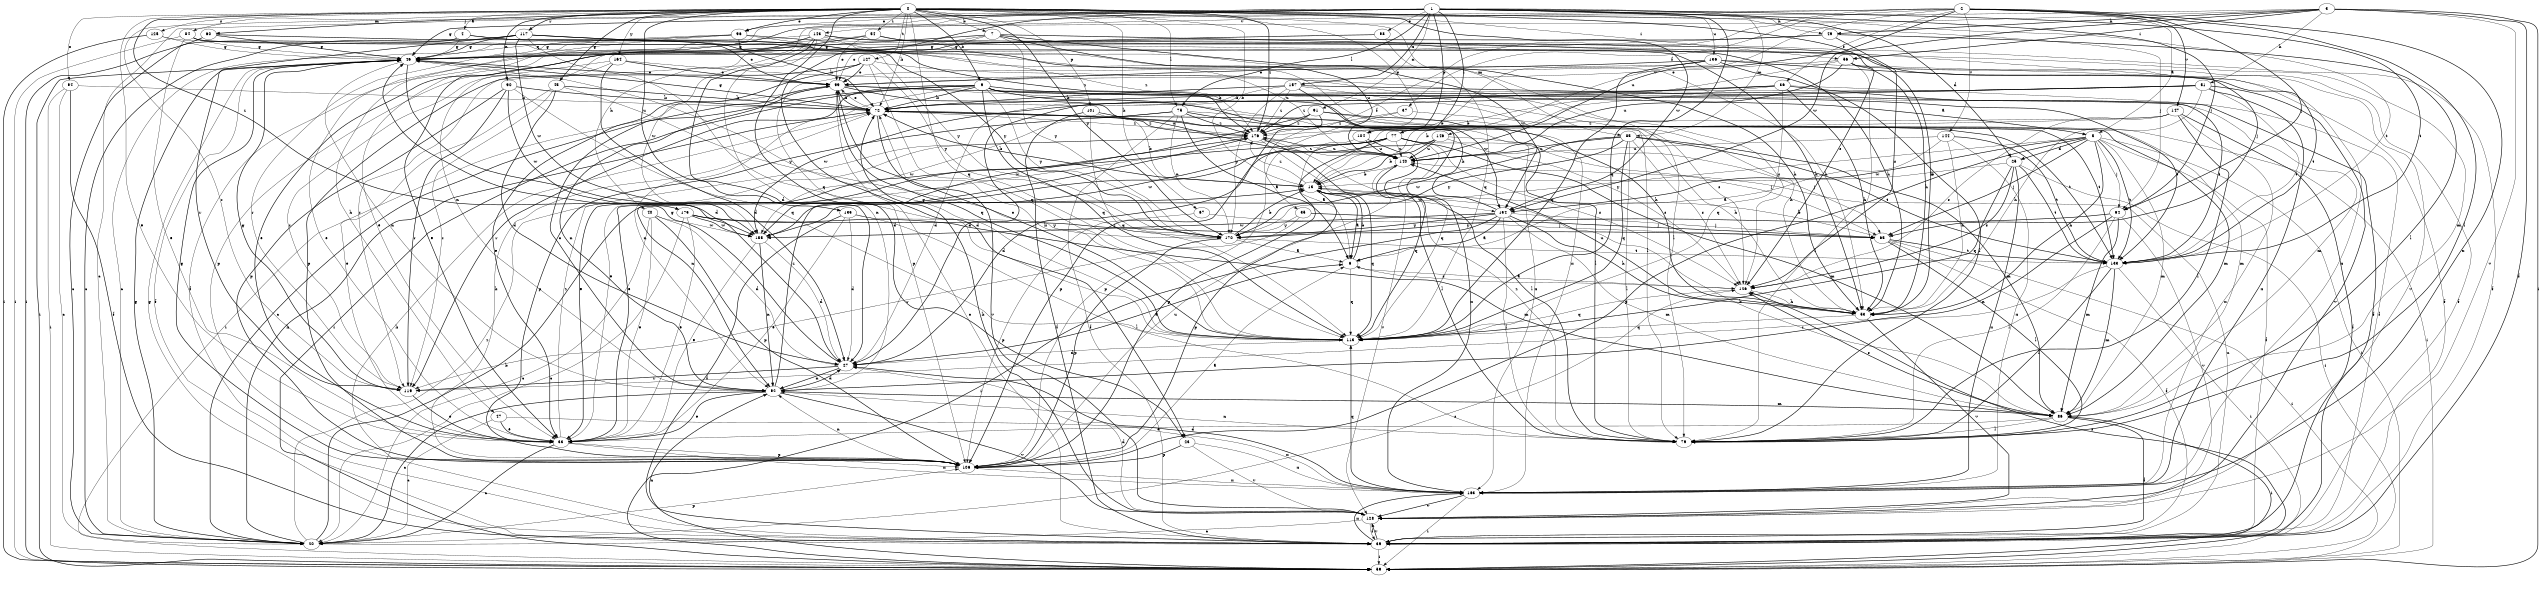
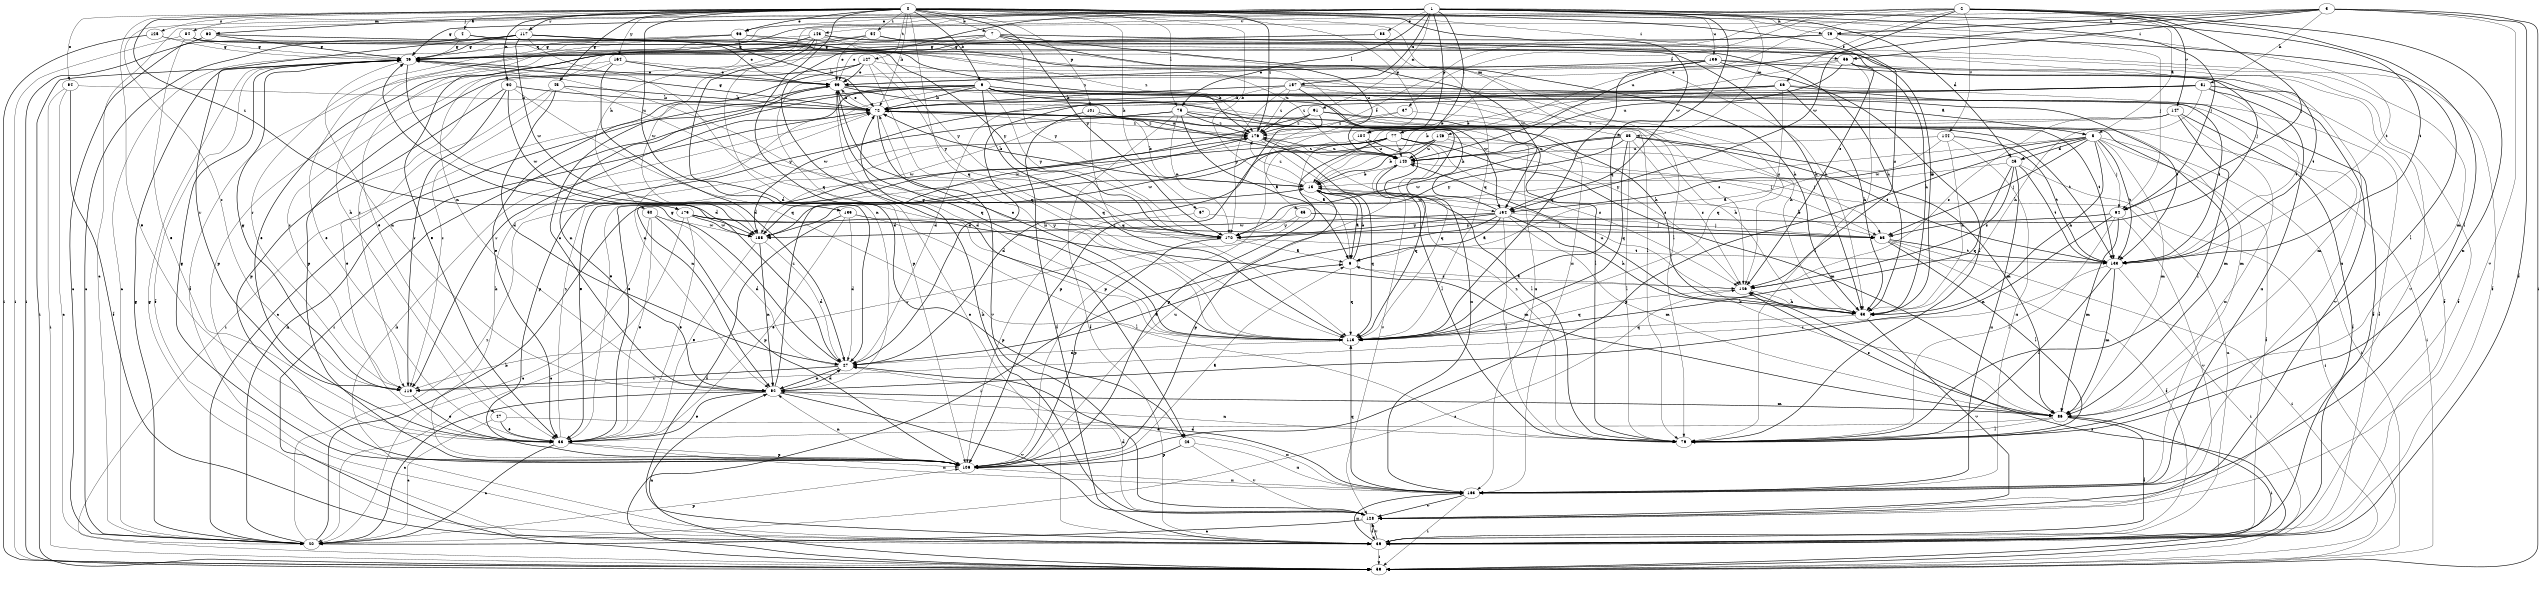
  strict digraph {
    edge [style=solid]
    0
    4
    7
    9
    13
    23
    33
    45
    54
    56
    60
    64
    67
    72
    75
    84
    85
    90
    94
    96
    101
    104
    113
    117
    125
    126
    127
    133
    135
    154
    164
    170
    175
    176
    46
    20
    163
    99
    119
    39
    140
    53
    92
    5
    59
    86
    106
    6
    n49 [label=128]
    27
    79
    65
    155
    1
    25
    47
    49
    77
    91
    98
    136
    157
    2
    35
    36
    37
    143
    144
    146
    147
    3
-   50 [label=40]
+   50
    51
    0 -> 4 [label=a]
    0 -> 7 [label=b]
    0 -> 9 [label=b style=bold]
    0 -> 13 [label=b]
    0 -> 23 [label=d style=bold]
    0 -> 33 [label=e]
    0 -> 45 [label=g style=bold]
    0 -> 54 [label=i]
    0 -> 56 [label=i]
    0 -> 60 [label=j style=bold]
    0 -> 64 [label=j]
    0 -> 67 [label=k]
    0 -> 72 [label=k]
    0 -> 75 [label=l]
    0 -> 84 [label=m]
    0 -> 85 [label=m]
    0 -> 90 [label=n style=bold]
    0 -> 94 [label=o]
    0 -> 96 [label=o style=bold]
    0 -> 101 [label=p]
    0 -> 104 [label=p]
    0 -> 113 [label=q]
    0 -> 117 [label=r style=bold]
    0 -> 125 [label=s]
    0 -> 126 [label=s style=bold]
    0 -> 127 [label=t]
    0 -> 133 [label=t]
    0 -> 135 [label=u style=bold]
    0 -> 154 [label=w style=bold]
    0 -> 164 [label=y]
    0 -> 170 [label=y style=bold]
    0 -> 175 [label=z style=bold]
    0 -> 176 [label=z style=bold]
    4 -> 46 [label=g]
    4 -> 20 [label=c style=bold]
    4 -> 163 [label=x]
    4 -> 99 [label=o style=bold]
    7 -> 154 [label=w style=bold]
    7 -> 170 [label=y]
    7 -> 46 [label=g style=bold]
    7 -> 119 [label=r]
    7 -> 39 [label=f]
    7 -> 140 [label=u style=bold]
    7 -> 53 [label=h style=bold]
    9 -> 72 [label=k style=bold]
    9 -> 113 [label=q style=bold]
    9 -> 126 [label=s]
    9 -> 133 [label=t style=bold]
    9 -> 154 [label=w style=bold]
    9 -> 170 [label=y]
    9 -> 20 [label=c style=bold]
    9 -> 119 [label=r style=bold]
    9 -> 92 [label=n]
    9 -> 5 [label=a style=bold]
    9 -> 59 [label=i style=bold]
    9 -> 86 [label=m]
    13 -> 72 [label=k style=bold]
    13 -> 113 [label=q style=bold]
    13 -> 154 [label=w]
    13 -> 176 [label=z]
    13 -> 106 [label=p style=bold]
    13 -> 6 [label=a style=bold]
    23 -> 163 [label=x]
    23 -> 106 [label=p style=bold]
    23 -> n49 [label=v]
    33 -> 176 [label=z]
    33 -> 20 [label=c style=bold]
    33 -> 163 [label=x]
    33 -> 106 [label=p]
    45 -> 33 [label=e]
    45 -> 72 [label=k style=bold]
    45 -> 170 [label=y]
    45 -> 119 [label=r]
    45 -> 27 [label=d style=bold]
    54 -> 33 [label=e style=bold]
    54 -> 46 [label=g]
    54 -> 99 [label=o]
    54 -> 53 [label=h style=bold]
    54 -> 79 [label=l]
    56 -> 13 [label=b]
    56 -> 99 [label=o]
    56 -> 39 [label=f]
    56 -> 140 [label=u style=bold]
    56 -> 53 [label=h style=bold]
    56 -> n49 [label=v]
    56 -> 79 [label=l]
    60 -> 176 [label=z style=bold]
    60 -> 46 [label=g style=bold]
    60 -> 59 [label=i style=bold]
    64 -> 170 [label=y style=bold]
    64 -> 92 [label=n style=bold]
    64 -> 86 [label=m style=bold]
    64 -> n49 [label=v]
    64 -> 79 [label=l]
    67 -> 106 [label=p]
    67 -> 65 [label=j]
    72 -> 176 [label=z]
    72 -> 46 [label=g style=bold]
    72 -> 163 [label=x style=bold]
    72 -> 99 [label=o]
    72 -> 86 [label=m style=bold]
    72 -> n49 [label=v style=bold]
    75 -> 133 [label=t style=bold]
    75 -> 170 [label=n]
    75 -> 176 [label=z style=bold]
    75 -> 39 [label=f]
    75 -> 86 [label=m]
    75 -> 106 [label=p style=bold]
    75 -> 6 [label=a style=bold]
    75 -> 155 [label=w]
    84 -> 33 [label=e]
    84 -> 170 [label=y]
    84 -> 46 [label=g]
    84 -> 59 [label=i]
    84 -> 65 [label=j style=bold]
    85 -> 113 [label=q style=bold]
    85 -> 126 [label=s]
    85 -> 133 [label=t style=bold]
    85 -> 170 [label=y style=bold]
    85 -> 140 [label=u style=bold]
    85 -> 86 [label=m style=bold]
    85 -> 79 [label=l]
    85 -> 155 [label=w style=bold]
    90 -> 72 [label=k style=bold]
    90 -> 113 [label=q]
    90 -> 119 [label=r style=bold]
    90 -> 106 [label=p style=bold]
    90 -> 155 [label=w style=bold]
    94 -> 72 [label=k]
    94 -> 20 [label=c]
    94 -> 39 [label=f style=bold]
    94 -> 59 [label=i]
    96 -> 33 [label=e]
    96 -> 72 [label=k style=bold]
    96 -> 176 [label=z]
    96 -> 46 [label=q]
    96 -> 20 [label=c]
    96 -> 163 [label=x]
    96 -> 119 [label=r]
    96 -> 53 [label=h]
    101 -> 13 [label=b]
    101 -> 113 [label=q]
    101 -> 176 [label=z style=bold]
    101 -> 39 [label=f style=bold]
    104 -> 140 [label=u style=bold]
    104 -> 6 [label=a]
    104 -> 79 [label=l style=bold]
    113 -> 72 [label=k]
    113 -> 46 [label=g]
    113 -> 99 [label=o style=bold]
    113 -> 27 [label=d]
    117 -> 113 [label=q]
    117 -> 170 [label=y style=bold]
    117 -> 46 [label=g style=bold]
    117 -> 20 [label=c style=bold]
    117 -> 119 [label=r style=bold]
    117 -> 53 [label=h style=bold]
    117 -> 155 [label=w style=bold]
    125 -> 46 [label=g]
    125 -> 59 [label=i style=bold]
    125 -> 86 [label=m]
    126 -> 113 [label=q]
    126 -> 53 [label=h]
    126 -> 6 [label=a]
    127 -> 33 [label=e style=bold]
    127 -> 113 [label=q]
    127 -> 170 [label=y]
    127 -> 99 [label=o style=bold]
    127 -> 106 [label=p style=bold]
    127 -> 79 [label=l]
    133 -> 119 [label=r]
    133 -> 59 [label=i]
    133 -> 86 [label=m style=bold]
    133 -> 79 [label=l style=bold]
    135 -> 33 [label=e]
    135 -> 170 [label=y]
    135 -> 39 [label=f style=bold]
    135 -> 27 [label=d]
    135 -> 79 [label=l]
    154 -> 72 [label=k style=bold]
    154 -> 170 [label=y style=bold]
    154 -> 53 [label=h style=bold]
    154 -> 59 [label=i style=bold]
    154 -> 86 [label=m]
    154 -> 6 [label=a style=bold]
    154 -> 79 [label=l]
    154 -> 65 [label=j]
    154 -> 155 [label=w style=bold]
    164 -> 126 [label=s]
    164 -> 99 [label=o style=bold]
    164 -> 119 [label=r]
    164 -> 106 [label=p]
    164 -> 27 [label=d style=bold]
-   170 -> 13 [label=b style=bold]
    170 -> 133 [label=t]
    170 -> 106 [label=p style=bold]
    170 -> 6 [label=a]
    175 -> 33 [label=e]
    175 -> 20 [label=c]
    175 -> 86 [label=m style=bold]
    175 -> 65 [label=j style=bold]
    175 -> 155 [label=w style=bold]
    176 -> 140 [label=u]
    176 -> 92 [label=n style=bold]
    176 -> n49 [label=v]
    176 -> 79 [label=l style=bold]
    46 -> 99 [label=o style=bold]
    46 -> 39 [label=f]
    46 -> 92 [label=n]
    46 -> 59 [label=i style=bold]
    46 -> 27 [label=d style=bold]
    20 -> 13 [label=b style=bold]
    20 -> 72 [label=k style=bold]
    20 -> 126 [label=s]
    20 -> 176 [label=z]
    20 -> 46 [label=g style=bold]
    20 -> 106 [label=p]
    163 -> 113 [label=q style=bold]
    163 -> 59 [label=i]
    163 -> n49 [label=v style=bold]
    163 -> 27 [label=d style=bold]
    99 -> 72 [label=k style=bold]
    99 -> 113 [label=q style=bold]
    99 -> 163 [label=x]
    99 -> 140 [label=u style=bold]
    99 -> 53 [label=h style=bold]
    99 -> 92 [label=n style=bold]
    99 -> 59 [label=i]
    119 -> 33 [label=e style=bold]
    119 -> 46 [label=g style=bold]
    39 -> 72 [label=k]
    39 -> 46 [label=g]
    39 -> 163 [label=x style=bold]
    39 -> 99 [label=o]
    39 -> 140 [label=u]
    39 -> 59 [label=i]
    39 -> n49 [label=v style=bold]
    140 -> 13 [label=b]
    140 -> 113 [label=q style=bold]
    140 -> 176 [label=z]
    53 -> 113 [label=q]
    53 -> 140 [label=u style=bold]
    53 -> n49 [label=v style=bold]
    92 -> 33 [label=e style=bold]
    92 -> 176 [label=z style=bold]
    92 -> 20 [label=c style=bold]
    92 -> 99 [label=o style=bold]
    92 -> 86 [label=m style=bold]
    92 -> n49 [label=v style=bold]
    92 -> 27 [label=d style=bold]
    5 -> 64 [label=j]
    5 -> 133 [label=t style=bold]
    5 -> 154 [label=w style=bold]
    5 -> 170 [label=y]
    5 -> 39 [label=f]
    5 -> 53 [label=h style=bold]
    5 -> 59 [label=i]
    5 -> 86 [label=m]
    5 -> 106 [label=p style=bold]
    5 -> 65 [label=j style=bold]
    5 -> 25 [label=d style=bold]
    59 -> 126 [label=s style=bold]
    59 -> 92 [label=n style=bold]
    86 -> 13 [label=b]
    86 -> 33 [label=e]
    86 -> 126 [label=s style=bold]
    86 -> 39 [label=f style=bold]
    86 -> 59 [label=i style=bold]
    86 -> 79 [label=l]
    106 -> 72 [label=k]
    106 -> 46 [label=g style=bold]
    106 -> 163 [label=x]
    106 -> 140 [label=u]
    106 -> 92 [label=n]
    106 -> 6 [label=a]
    6 -> 13 [label=b style=bold]
    6 -> 113 [label=q]
    6 -> 126 [label=s]
    n49 -> 72 [label=k style=bold]
-   n49 -> 20 [label=c]
+   n49 -> 20 [label=c style=bold]
    n49 -> 39 [label=f]
    n49 -> 27 [label=d]
    27 -> 46 [label=g style=bold]
    27 -> 119 [label=r style=bold]
    27 -> 92 [label=n style=bold]
    27 -> 6 [label=a style=bold]
    79 -> 176 [label=z]
    79 -> 92 [label=n]
    65 -> 13 [label=b]
    65 -> 133 [label=t style=bold]
    65 -> 39 [label=f]
    65 -> 59 [label=i]
    65 -> 79 [label=l style=bold]
    155 -> 33 [label=e]
    155 -> 92 [label=n style=bold]
    155 -> 27 [label=d]
    1 -> 23 [label=d style=bold]
    1 -> 64 [label=j style=bold]
    1 -> 75 [label=l style=bold]
    1 -> 85 [label=m]
    1 -> 96 [label=o]
    1 -> 104 [label=p style=bold]
    1 -> 113 [label=q style=bold]
    1 -> 133 [label=t style=bold]
    1 -> 46 [label=g style=bold]
    1 -> 119 [label=r]
    1 -> 92 [label=n]
    1 -> 25 [label=d style=bold]
    1 -> 47 [label=h]
    1 -> 49 [label=h]
    1 -> 77 [label=l style=bold]
    1 -> 91 [label=n]
    1 -> 98 [label=o]
    1 -> 136 [label=u]
    1 -> 157 [label=x style=bold]
    25 -> 13 [label=b]
    25 -> 113 [label=q style=bold]
    25 -> 126 [label=s style=bold]
    25 -> 133 [label=t style=bold]
    25 -> 163 [label=x style=bold]
    25 -> 59 [label=i]
    47 -> 33 [label=e style=bold]
    47 -> 20 [label=c]
    47 -> 163 [label=x]
    49 -> 126 [label=s style=bold]
    49 -> 46 [label=g style=bold]
    49 -> 99 [label=o]
    49 -> 79 [label=l style=bold]
    77 -> 33 [label=e style=bold]
    77 -> 113 [label=q]
    77 -> 126 [label=s]
    77 -> 140 [label=u]
    77 -> 86 [label=m style=bold]
    77 -> 106 [label=p style=bold]
    77 -> 27 [label=d style=bold]
    77 -> 65 [label=j]
    77 -> 155 [label=w style=bold]
    91 -> 133 [label=t style=bold]
    91 -> 176 [label=z style=bold]
    91 -> 53 [label=h]
    91 -> 106 [label=p style=bold]
    91 -> 155 [label=w style=bold]
    98 -> 113 [label=q]
    98 -> 46 [label=g style=bold]
    136 -> 13 [label=b]
    136 -> 113 [label=q style=bold]
    136 -> 133 [label=t style=bold]
    136 -> 99 [label=o style=bold]
    136 -> 39 [label=f]
    136 -> 106 [label=p]
    136 -> 79 [label=l style=bold]
    157 -> 72 [label=k style=bold]
    157 -> 170 [label=y]
    157 -> 176 [label=z]
    157 -> 39 [label=f style=bold]
    157 -> 53 [label=h]
    157 -> 27 [label=d]
    157 -> 79 [label=l style=bold]
    2 -> 64 [label=j style=bold]
    2 -> 154 [label=w style=bold]
    2 -> 20 [label=c]
    2 -> 163 [label=x style=bold]
    2 -> 5 [label=a]
    2 -> 79 [label=l style=bold]
    2 -> 35 [label=f]
    2 -> 36 [label=f]
    2 -> 37 [label=f]
    2 -> 143 [label=v]
    2 -> 144 [label=v]
    2 -> 146 [label=v]
    2 -> 147 [label=v style=bold]
    35 -> 170 [label=y]
    35 -> 119 [label=r]
    35 -> 65 [label=j style=bold]
    36 -> 13 [label=b]
    36 -> 72 [label=k style=bold]
    36 -> 113 [label=q]
    36 -> 133 [label=t style=bold]
    36 -> 39 [label=f]
    36 -> 53 [label=h style=bold]
    36 -> 27 [label=d style=bold]
    37 -> 176 [label=z]
    37 -> 59 [label=i]
    37 -> 106 [label=p]
    143 -> 33 [label=e style=bold]
    143 -> 46 [label=g]
    143 -> 39 [label=f]
    143 -> 140 [label=u]
    143 -> 53 [label=h style=bold]
    143 -> 92 [label=n]
    143 -> 27 [label=d style=bold]
    143 -> 155 [label=w]
    144 -> 133 [label=t style=bold]
    144 -> 163 [label=x]
    144 -> 140 [label=u]
    144 -> 53 [label=h]
    144 -> 6 [label=a]
    146 -> 13 [label=b style=bold]
    146 -> 33 [label=e style=bold]
    146 -> 126 [label=s]
    146 -> 140 [label=u style=bold]
    146 -> 65 [label=j]
    147 -> 33 [label=e]
    147 -> 126 [label=s]
    147 -> 176 [label=z]
    147 -> 163 [label=x]
    147 -> 39 [label=f style=bold]
    147 -> 79 [label=l style=bold]
    3 -> 33 [label=e]
    3 -> 56 [label=i style=bold]
    3 -> 39 [label=f style=bold]
    3 -> 140 [label=u style=bold]
    3 -> 59 [label=i style=bold]
    3 -> n49 [label=v]
    3 -> 49 [label=h style=bold]
    3 -> 50 [label=h]
    3 -> 51 [label=h]
    50 -> 33 [label=e]
    50 -> 20 [label=c]
    50 -> 106 [label=p style=bold]
    50 -> 27 [label=d]
    50 -> 155 [label=w]
    51 -> 72 [label=k]
    51 -> 133 [label=t]
    51 -> 176 [label=z style=bold]
    51 -> 163 [label=x style=bold]
    51 -> 53 [label=h]
    51 -> n49 [label=v style=bold]
    51 -> 155 [label=w style=bold]
  }
